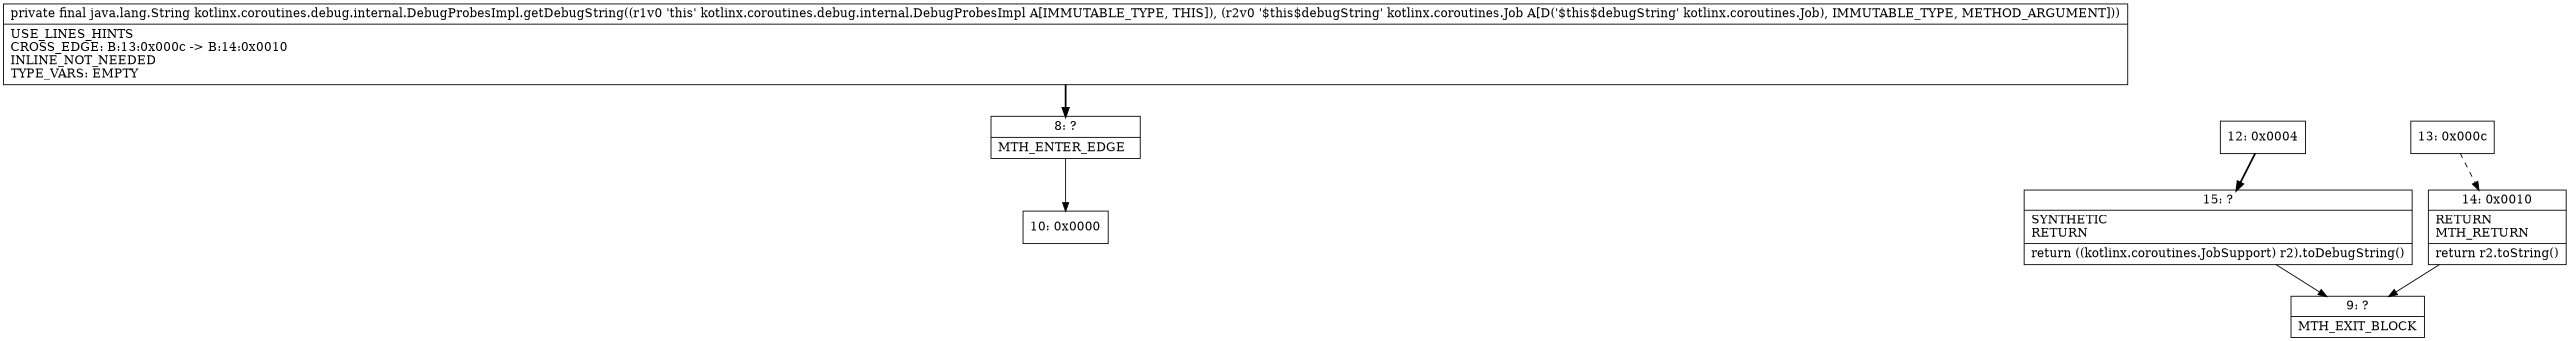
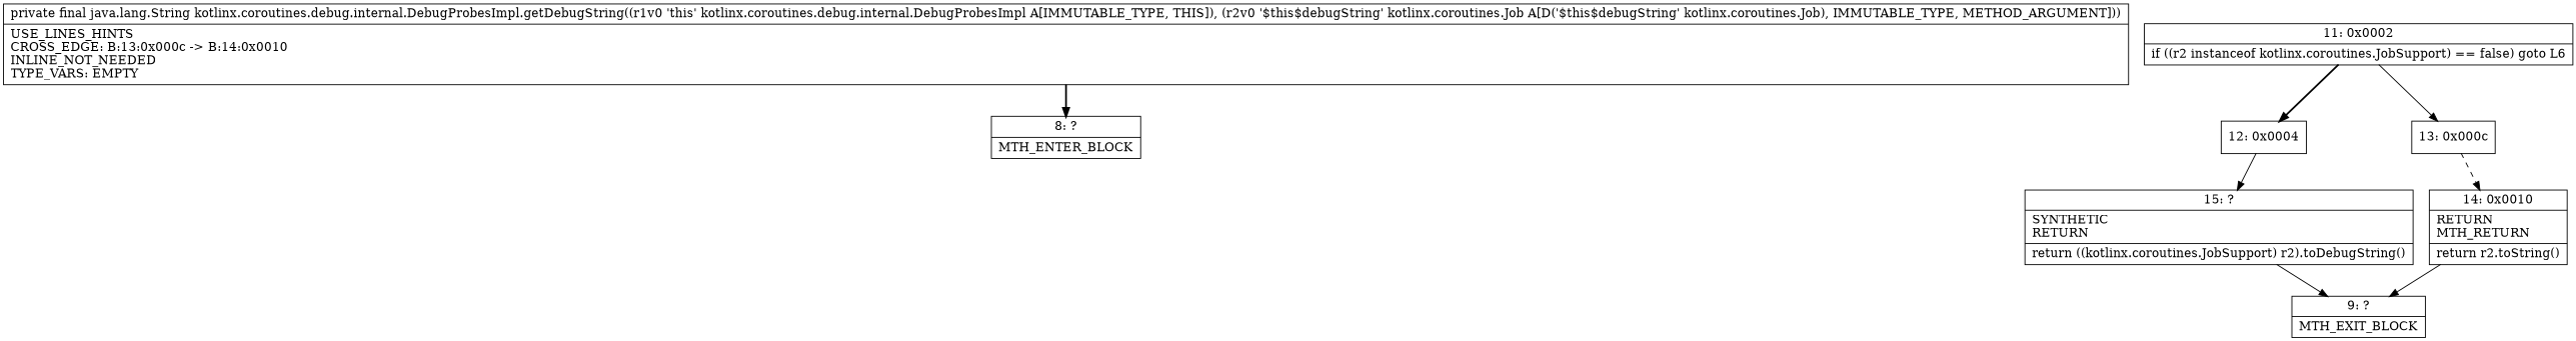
  digraph {
    node [shape=record]
    edge [style=solid]
-   n1 [label="{8\:\ ?|MTH_ENTER_EDGE\l}"]
-   n2 [label="{10\:\ 0x0000}"]
+   n1 [label="{8\:\ ?|MTH_ENTER_BLOCK\l}"]
+   n3 [label="{11\:\ 0x0002|if ((r2 instanceof kotlinx.coroutines.JobSupport) == false) goto L6\l}"]
    n4 [label="{12\:\ 0x0004}"]
    n5 [label="{13\:\ 0x000c}"]
    n6 [label="{15\:\ ?|SYNTHETIC\lRETURN\l|return ((kotlinx.coroutines.JobSupport) r2).toDebugString()\l}"]
    n7 [label="{14\:\ 0x0010|RETURN\lMTH_RETURN\l|return r2.toString()\l}"]
    n8 [label="{9\:\ ?|MTH_EXIT_BLOCK\l}"]
    n9 [label="{private final java.lang.String kotlinx.coroutines.debug.internal.DebugProbesImpl.getDebugString((r1v0 'this' kotlinx.coroutines.debug.internal.DebugProbesImpl A[IMMUTABLE_TYPE, THIS]), (r2v0 '$this$debugString' kotlinx.coroutines.Job A[D('$this$debugString' kotlinx.coroutines.Job), IMMUTABLE_TYPE, METHOD_ARGUMENT]))  | USE_LINES_HINTS\lCROSS_EDGE: B:13:0x000c \-\> B:14:0x0010\lINLINE_NOT_NEEDED\lTYPE_VARS: EMPTY\l}"]
-   n1 -> n2
-   n4 -> n6 [style=bold]
+   n3 -> n4 [style=bold]
+   n3 -> n5
+   n4 -> n6
    n5 -> n7 [style=dashed]
    n6 -> n8
    n7 -> n8
    n9 -> n1 [style=bold]
  }
